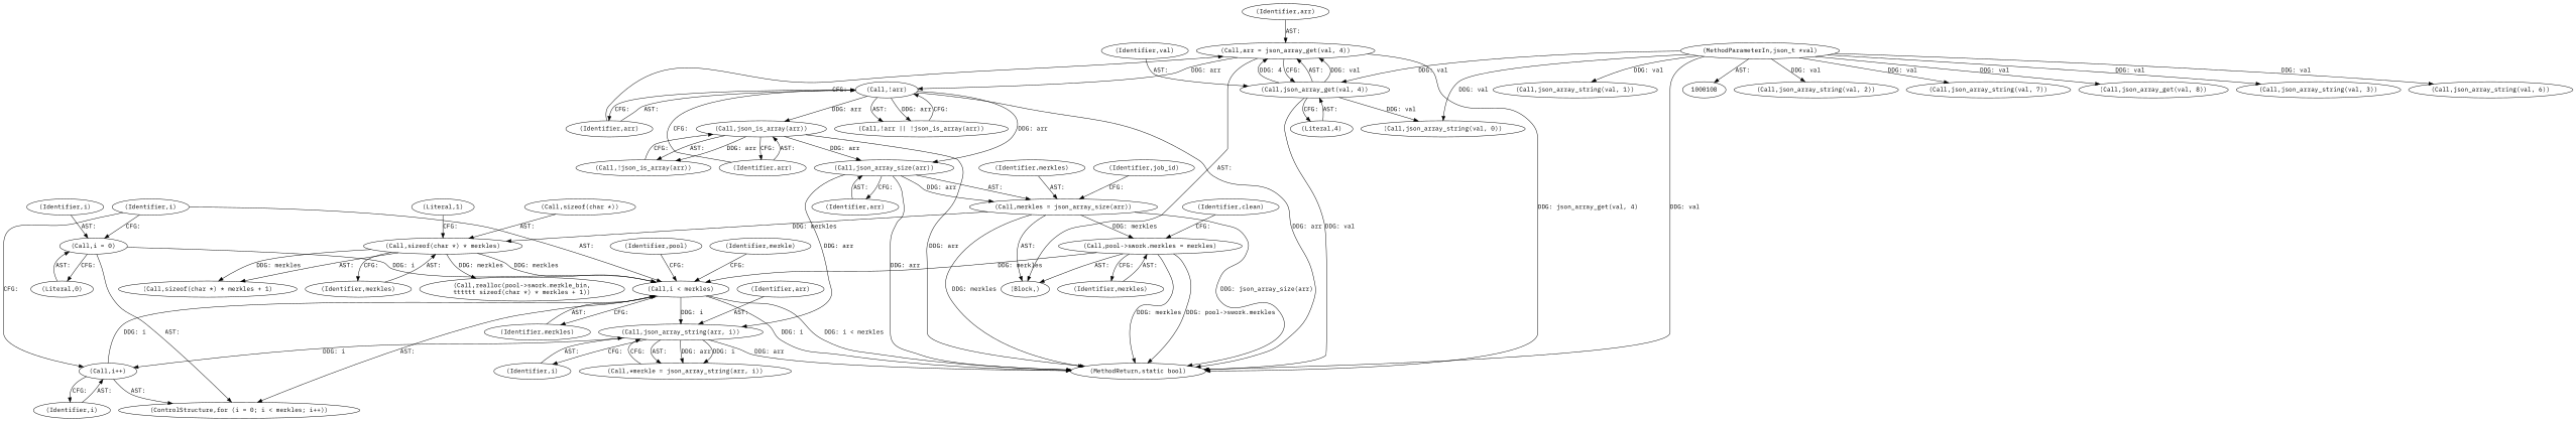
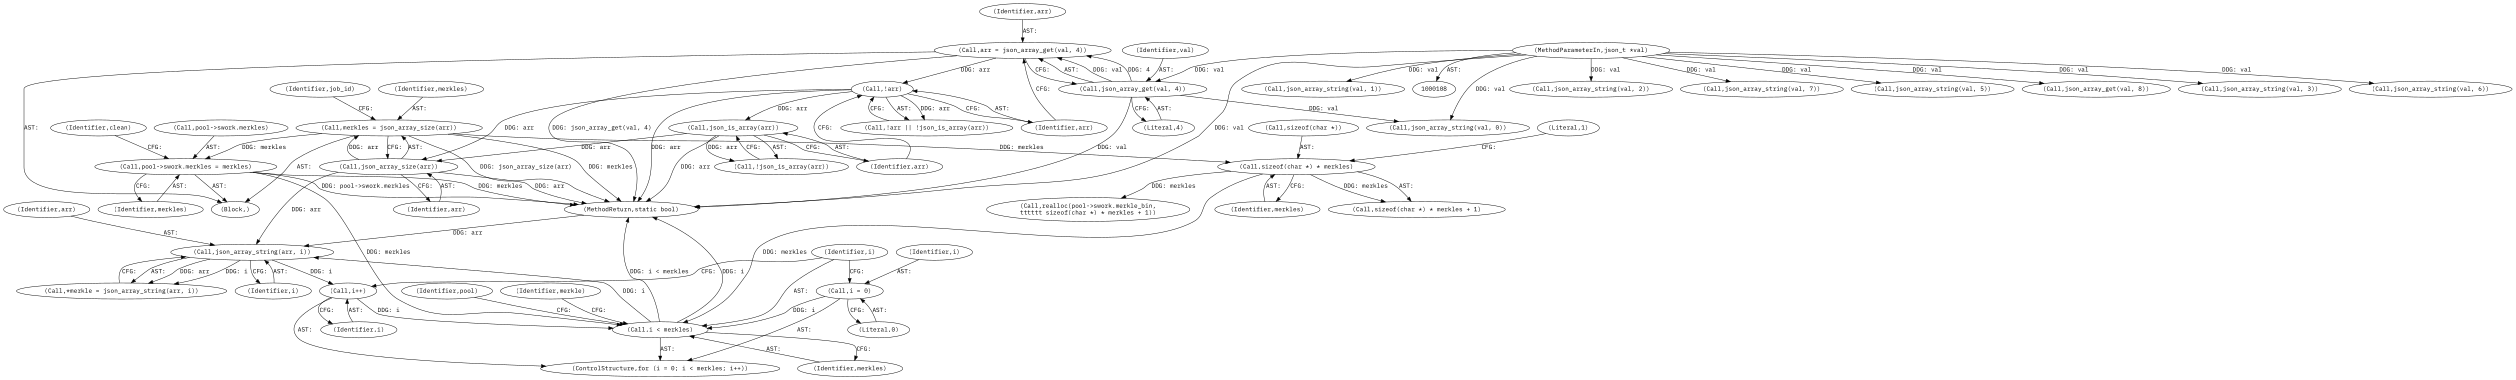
  digraph {
    fontname="IBM Plex Mono"
    node [fontname="IBM Plex Mono"]
    edge [fontname="IBM Plex Mono"]
    n1 [label="(Call,pool->swork.merkles = merkles)"]
    n2 [label="(MethodReturn,static bool)"]
    n3 [label="(Identifier,merkles)"]
    n4 [label="(Block,)"]
    n5 [label="(Call,i < merkles)"]
    n6 [label="(Call,json_array_string(arr, i))"]
    n7 [label="(Identifier,merkles)"]
    n8 [label="(ControlStructure,for (i = 0; i < merkles; i++))"]
    n9 [label="(Call,i++)"]
    n10 [label="(Call,*merkle = json_array_string(arr, i))"]
    n11 [label="(Identifier,i)"]
    n12 [label="(Call,i = 0)"]
    n13 [label="(Literal,0)"]
    n14 [label="(Identifier,i)"]
    n15 [label="(Call,json_array_size(arr))"]
    n16 [label="(Call,merkles = json_array_size(arr))"]
    n17 [label="(Identifier,arr)"]
    n18 [label="(Call,sizeof(char *) * merkles)"]
    n19 [label="(Call,!arr)"]
    n20 [label="(Call,json_is_array(arr))"]
    n21 [label="(Call,!arr || !json_is_array(arr))"]
    n22 [label="(Identifier,arr)"]
    n23 [label="(Call,!json_is_array(arr))"]
    n24 [label="(Identifier,arr)"]
    n25 [label="(Call,arr = json_array_get(val, 4))"]
    n26 [label="(Call,json_array_get(val, 4))"]
    n27 [label="(Call,json_array_string(val, 0))"]
    n28 [label="(Literal,4)"]
    n29 [label="(MethodParameterIn,json_t *val)"]
    n30 [label="(Call,json_array_string(val, 2))"]
    n31 [label="(Call,json_array_string(val, 7))"]
+   n32 [label="(Call,json_array_string(val, 5))"]
    n33 [label="(Call,json_array_get(val, 8))"]
    n34 [label="(Call,json_array_string(val, 3))"]
    n35 [label="(Call,json_array_string(val, 6))"]
    n36 [label="(Call,json_array_string(val, 1))"]
    1000108
    n38 [label="(Identifier,merkles)"]
    n39 [label="(Call,sizeof(char *) * merkles + 1)"]
    n40 [label="(Call,realloc(pool->swork.merkle_bin,\n\t\t\t\t\t\t sizeof(char *) * merkles + 1))"]
    n41 [label="(Literal,1)"]
    n42 [label="(Identifier,clean)"]
    n43 [label="(Identifier,job_id)"]
    n44 [label="(Identifier,i)"]
    n45 [label="(Identifier,arr)"]
    n46 [label="(Identifier,val)"]
    n47 [label="(Identifier,i)"]
    n48 [label="(Identifier,merkles)"]
    n49 [label="(Identifier,pool)"]
    n50 [label="(Identifier,merkle)"]
+   n51 [label="(Call,pool->swork.merkles)"]
    n52 [label="(Identifier,arr)"]
    n53 [label="(Call,sizeof(char *))"]
    n1 -> n2 [label="DDG: pool->swork.merkles"]
    n1 -> n2 [label="DDG: merkles"]
    n1 -> n3 [label="CFG: "]
    n1 -> n4 [label="AST: "]
    n1 -> n5 [label="DDG: merkles"]
    n3 -> n1 [label="AST: "]
    n5 -> n2 [label="DDG: i < merkles"]
    n5 -> n2 [label="DDG: i"]
    n5 -> n6 [label="DDG: i"]
    n5 -> n7 [label="CFG: "]
    n5 -> n8 [label="AST: "]
-   n6 -> n2 [label="DDG: arr"]
+   n2 -> n6 [label="DDG: arr"]
    n6 -> n9 [label="DDG: i"]
    n6 -> n10 [label="AST: "]
    n6 -> n10 [label="DDG: arr"]
    n6 -> n10 [label="DDG: i"]
    n6 -> n11 [label="CFG: "]
    n7 -> n5 [label="AST: "]
    n9 -> n5 [label="DDG: i"]
    n9 -> n8 [label="AST: "]
    n9 -> n14 [label="CFG: "]
    n10 -> n6 [label="CFG: "]
    n11 -> n6 [label="AST: "]
    n12 -> n5 [label="DDG: i"]
    n12 -> n8 [label="AST: "]
    n12 -> n13 [label="CFG: "]
    n13 -> n12 [label="AST: "]
    n14 -> n9 [label="AST: "]
    n15 -> n2 [label="DDG: arr"]
    n15 -> n6 [label="DDG: arr"]
    n15 -> n16 [label="AST: "]
    n15 -> n16 [label="DDG: arr"]
    n15 -> n17 [label="CFG: "]
    n16 -> n1 [label="DDG: merkles"]
    n16 -> n2 [label="DDG: json_array_size(arr)"]
    n16 -> n2 [label="DDG: merkles"]
    n16 -> n4 [label="AST: "]
+   n16 -> n15 [label="CFG: "]
    n16 -> n18 [label="DDG: merkles"]
    n17 -> n15 [label="AST: "]
    n18 -> n5 [label="DDG: merkles"]
    n18 -> n38 [label="CFG: "]
    n18 -> n39 [label="AST: "]
    n18 -> n39 [label="DDG: merkles"]
    n18 -> n40 [label="DDG: merkles"]
    n19 -> n2 [label="DDG: arr"]
    n19 -> n15 [label="DDG: arr"]
    n19 -> n20 [label="DDG: arr"]
    n19 -> n21 [label="AST: "]
    n19 -> n21 [label="DDG: arr"]
    n19 -> n22 [label="CFG: "]
    n20 -> n2 [label="DDG: arr"]
    n20 -> n15 [label="DDG: arr"]
    n20 -> n23 [label="AST: "]
    n20 -> n23 [label="DDG: arr"]
    n20 -> n24 [label="CFG: "]
    n21 -> n19 [label="CFG: "]
    n22 -> n19 [label="AST: "]
    n22 -> n25 [label="CFG: "]
    n23 -> n20 [label="CFG: "]
    n24 -> n19 [label="CFG: "]
    n24 -> n20 [label="AST: "]
    n25 -> n2 [label="DDG: json_array_get(val, 4)"]
    n25 -> n4 [label="AST: "]
    n25 -> n19 [label="DDG: arr"]
    n25 -> n26 [label="CFG: "]
    n26 -> n2 [label="DDG: val"]
    n26 -> n25 [label="AST: "]
    n26 -> n25 [label="DDG: val"]
    n26 -> n25 [label="DDG: 4"]
    n26 -> n27 [label="DDG: val"]
    n26 -> n28 [label="CFG: "]
    n28 -> n26 [label="AST: "]
    n29 -> n2 [label="DDG: val"]
    n29 -> n26 [label="DDG: val"]
    n29 -> n27 [label="DDG: val"]
    n29 -> n30 [label="DDG: val"]
    n29 -> n31 [label="DDG: val"]
+   n29 -> n32 [label="DDG: val"]
    n29 -> n33 [label="DDG: val"]
    n29 -> n34 [label="DDG: val"]
    n29 -> n35 [label="DDG: val"]
    n29 -> n36 [label="DDG: val"]
    n29 -> 1000108 [label="AST: "]
    n38 -> n18 [label="AST: "]
    n41 -> n18 [label="CFG: "]
    n42 -> n1 [label="CFG: "]
    n43 -> n16 [label="CFG: "]
    n44 -> n5 [label="AST: "]
    n44 -> n9 [label="CFG: "]
    n44 -> n12 [label="CFG: "]
    n45 -> n25 [label="AST: "]
    n46 -> n26 [label="AST: "]
    n47 -> n12 [label="AST: "]
    n48 -> n16 [label="AST: "]
    n49 -> n5 [label="CFG: "]
    n50 -> n5 [label="CFG: "]
+   n51 -> n1 [label="AST: "]
    n52 -> n6 [label="AST: "]
    n53 -> n18 [label="AST: "]
  }
